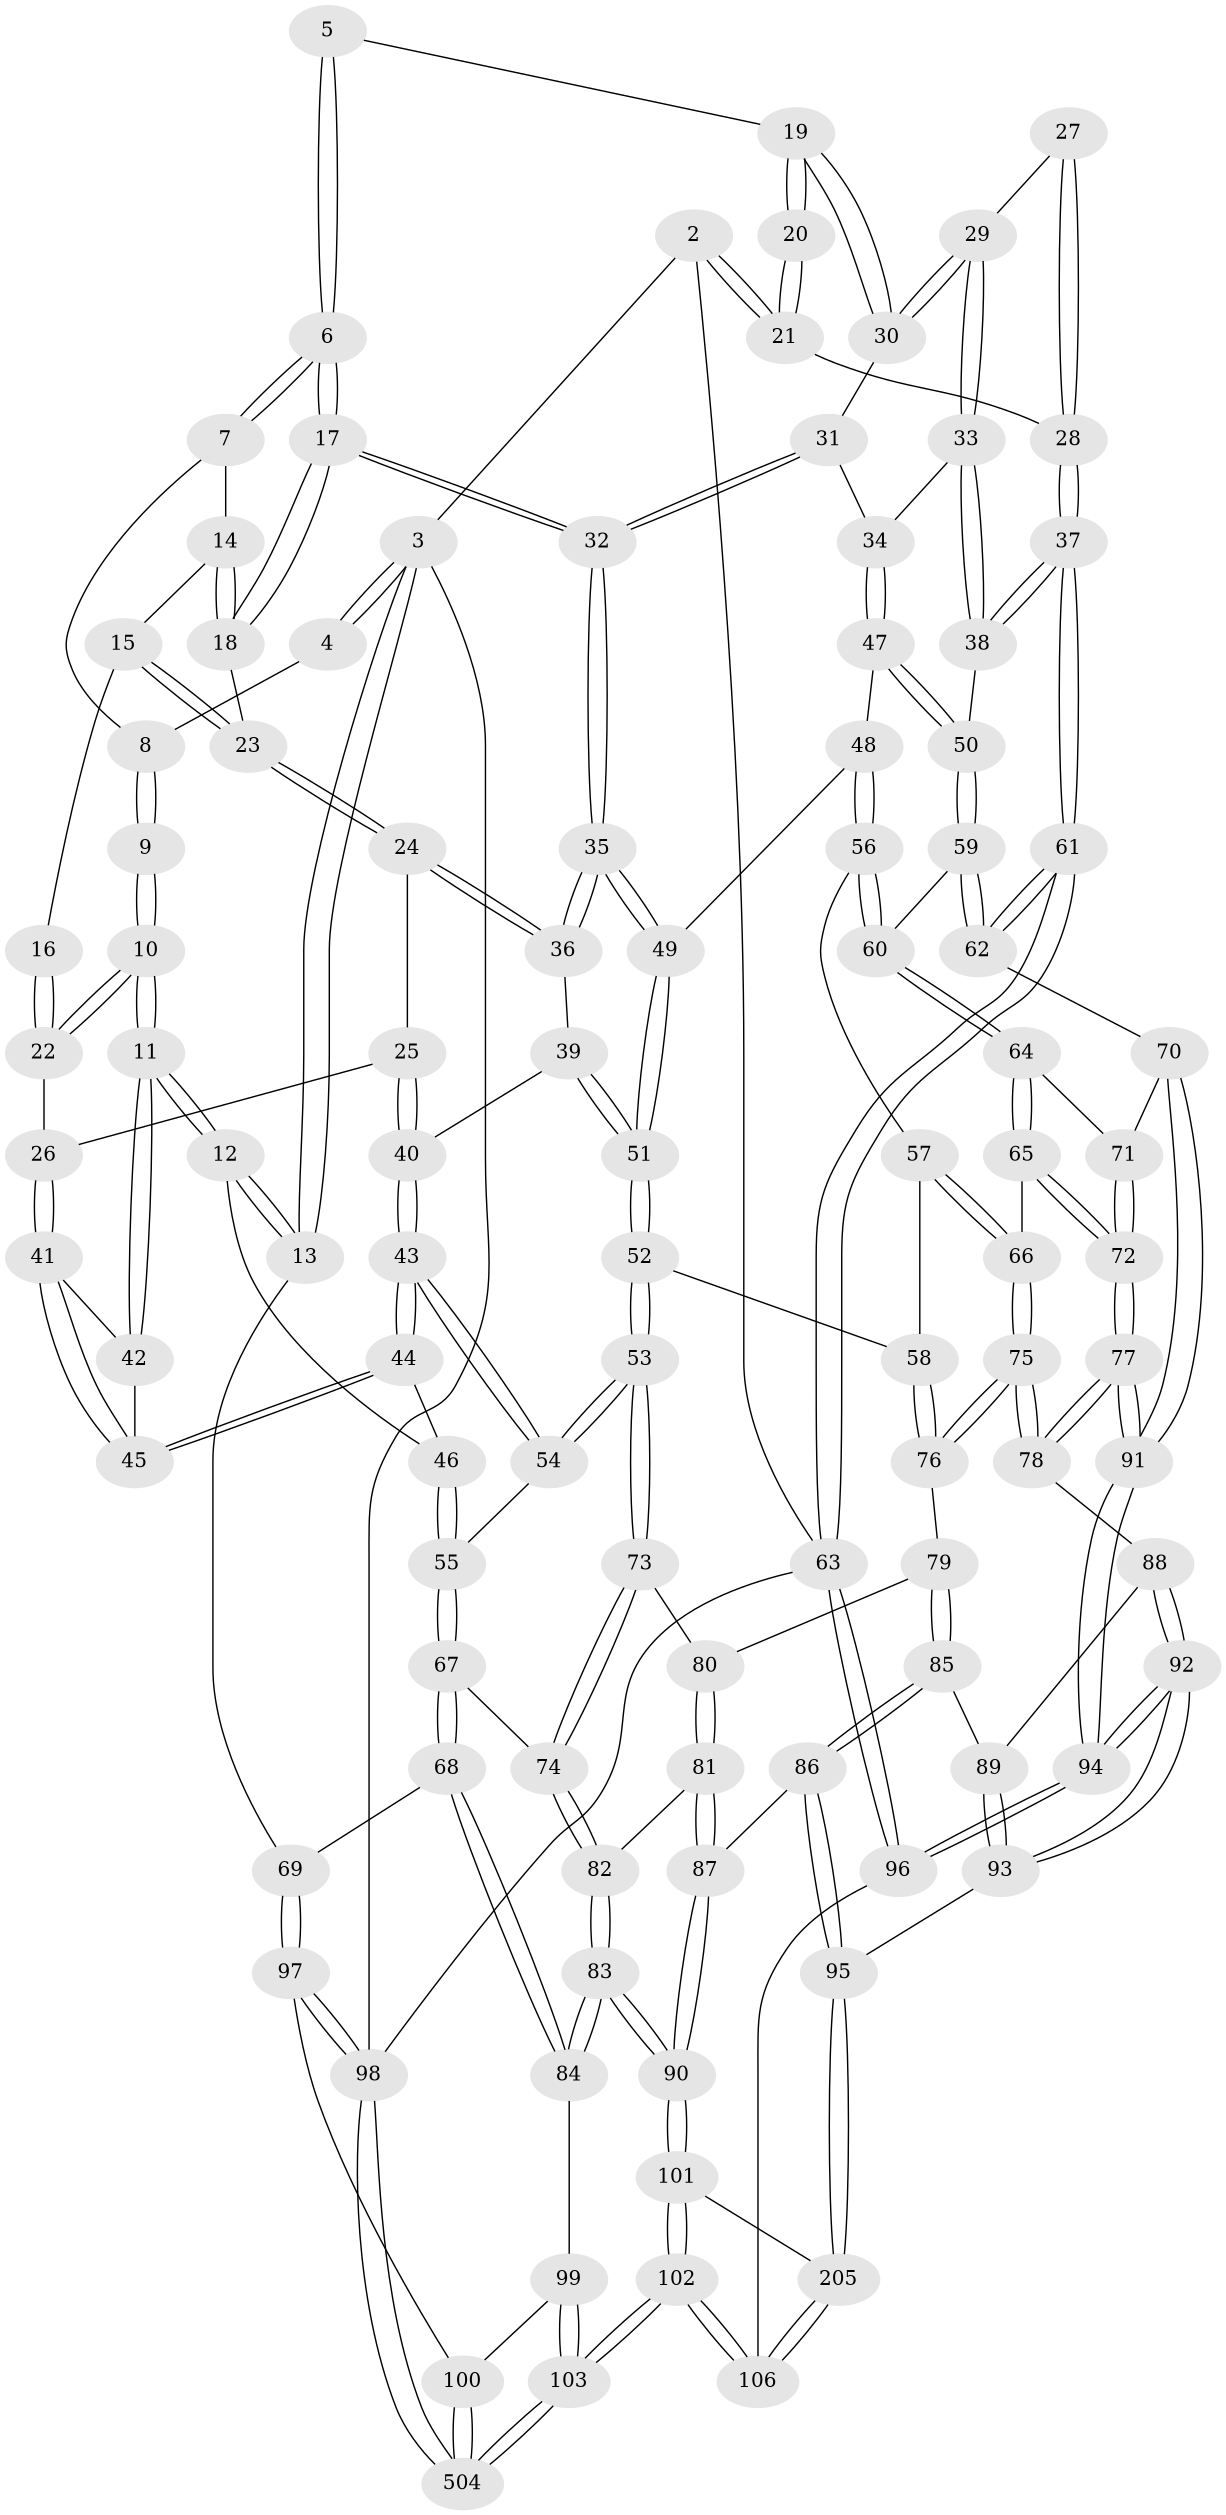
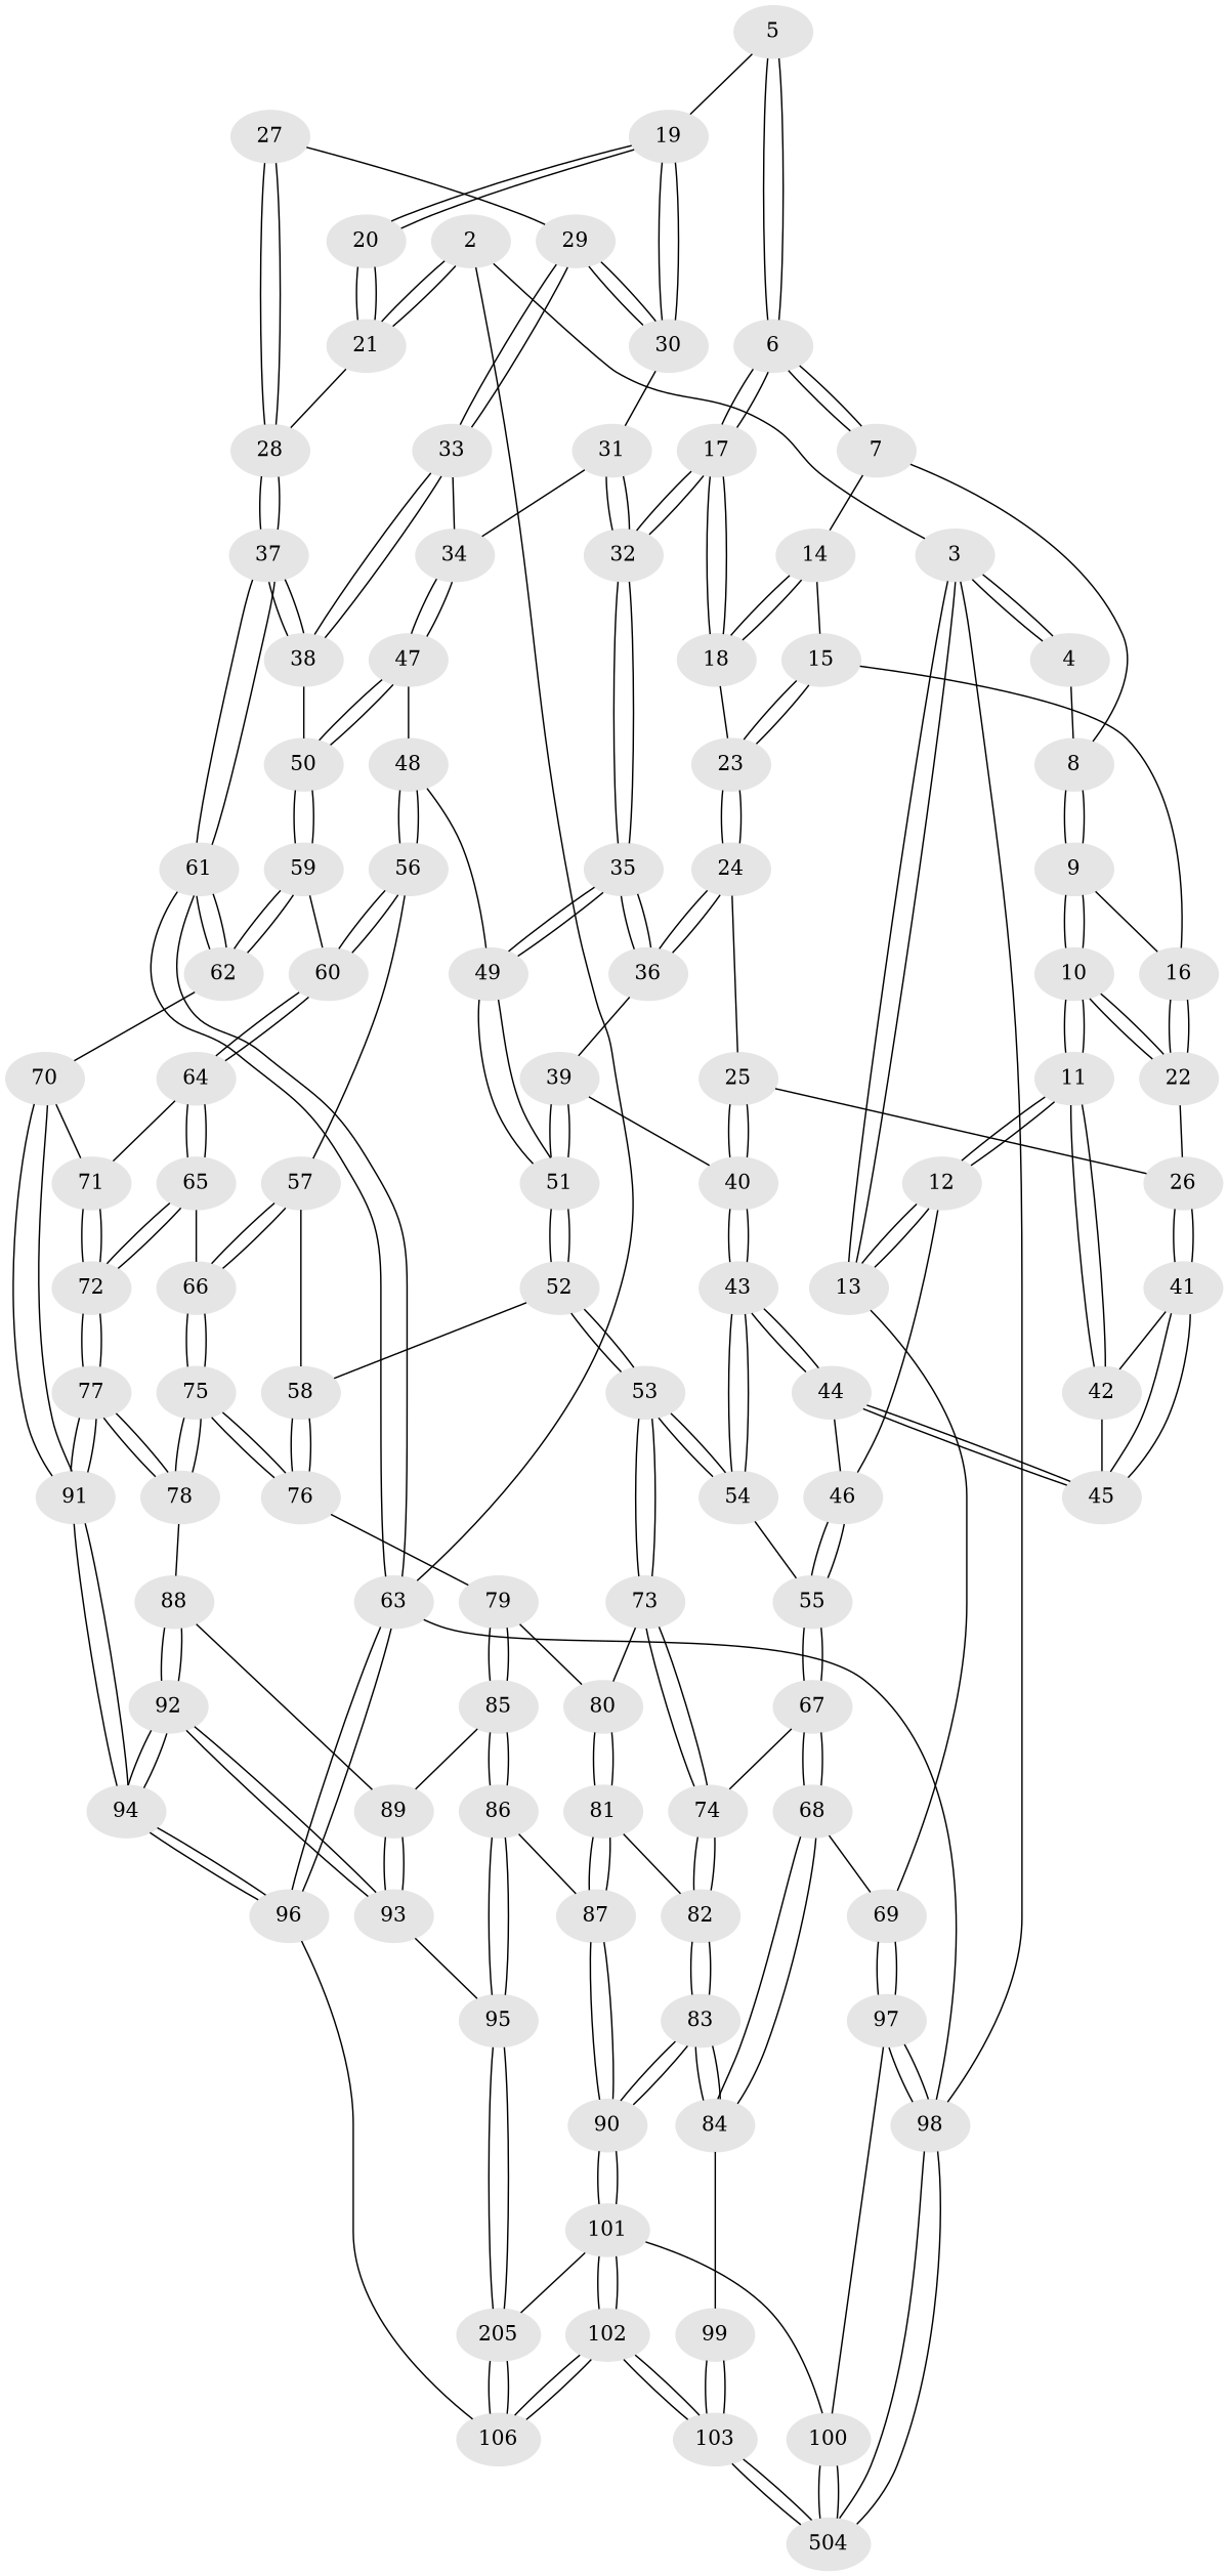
  graph {
    node [color=gray90 style=filled]
    2
    3
    21
    63
    5
    6
    19
    4
    13
    98
    28
    96
    8
    69
    n15 [label=504]
    9
    7
    17
    20
    30
    14
    18
    32
    15
    10
    16
    11
    22
    12
    42
    26
    46
    45
    55
    97
    23
    24
    35
    31
    37
    41
    25
    36
    40
    39
    43
    27
    29
    33
    38
    61
    34
    47
    49
    50
    48
    51
    62
    59
    52
    44
    54
    67
    56
    57
    60
    53
    58
    73
    76
    74
    80
    68
    66
    64
    75
    79
    70
    65
    71
    91
    106
    72
    77
    78
    84
    82
    99
    100
    94
    81
    83
    88
    85
    89
    92
    86
    87
    90
    101
    103
    95
    93
    n104 [label=205]
    102
    2 -- 3
    2 -- 21
    2 -- 21
    2 -- 63
    3 -- 4
    3 -- 4
    3 -- 13
    3 -- 13
    3 -- 98
    21 -- 28
    63 -- 98
    63 -- 96
    63 -- 96
    5 -- 6
    5 -- 6
    5 -- 19
    6 -- 7
    6 -- 7
    6 -- 17
    6 -- 17
    19 -- 20
    19 -- 20
    19 -- 30
    19 -- 30
    4 -- 8
    13 -- 69
    98 -- n15
    98 -- n15
    28 -- 37
    28 -- 37
    96 -- 106
    8 -- 9
    8 -- 9
    69 -- 97
    69 -- 97
    9 -- 10
    9 -- 10
+   9 -- 16
    7 -- 8
    7 -- 14
    17 -- 18
    17 -- 18
    17 -- 32
    17 -- 32
    20 -- 21
    20 -- 21
    30 -- 31
    14 -- 18
    14 -- 18
    14 -- 15
    18 -- 23
    32 -- 35
    32 -- 35
    15 -- 16
    15 -- 23
    15 -- 23
    10 -- 11
    10 -- 11
    10 -- 22
    10 -- 22
    16 -- 22
    16 -- 22
    11 -- 12
    11 -- 12
    11 -- 42
    11 -- 42
    22 -- 26
    12 -- 13
    12 -- 13
    12 -- 46
    42 -- 45
    26 -- 41
    26 -- 41
    46 -- 55
    46 -- 55
    55 -- 67
    55 -- 67
    97 -- 98
    97 -- 98
    97 -- 100
    23 -- 24
    23 -- 24
    24 -- 25
    24 -- 36
    24 -- 36
    35 -- 36
    35 -- 36
    35 -- 49
    35 -- 49
    31 -- 32
    31 -- 32
    31 -- 34
    37 -- 38
    37 -- 38
    37 -- 61
    37 -- 61
    41 -- 42
    41 -- 45
    41 -- 45
    25 -- 26
    25 -- 40
    25 -- 40
    36 -- 39
    40 -- 43
    40 -- 43
    39 -- 40
    39 -- 51
    39 -- 51
    43 -- 44
    43 -- 44
    43 -- 54
    43 -- 54
    27 -- 28
    27 -- 28
    27 -- 29
    29 -- 30
    29 -- 30
    29 -- 33
    29 -- 33
    33 -- 38
    33 -- 38
    33 -- 34
    38 -- 50
    61 -- 63
    61 -- 63
    61 -- 62
    61 -- 62
    34 -- 47
    34 -- 47
    47 -- 50
    47 -- 50
    47 -- 48
    49 -- 51
    49 -- 51
    50 -- 59
    50 -- 59
    48 -- 49
    48 -- 56
    48 -- 56
    51 -- 52
    51 -- 52
    62 -- 70
    59 -- 62
    59 -- 62
    59 -- 60
    52 -- 53
    52 -- 53
    52 -- 58
    44 -- 46
    44 -- 45
    44 -- 45
    54 -- 55
    67 -- 74
    67 -- 68
    67 -- 68
    56 -- 57
    56 -- 60
    56 -- 60
    57 -- 58
    57 -- 66
    57 -- 66
    60 -- 64
    60 -- 64
    53 -- 54
    53 -- 54
    53 -- 73
    53 -- 73
    58 -- 76
    58 -- 76
    73 -- 74
    73 -- 74
    73 -- 80
    76 -- 79
    74 -- 82
    74 -- 82
    80 -- 81
    80 -- 81
    68 -- 69
    68 -- 84
    68 -- 84
    66 -- 75
    66 -- 75
    64 -- 65
    64 -- 65
    64 -- 71
    75 -- 76
    75 -- 76
    75 -- 78
    75 -- 78
    79 -- 80
    79 -- 85
    79 -- 85
    70 -- 71
    70 -- 91
    70 -- 91
    65 -- 66
    65 -- 72
    65 -- 72
    71 -- 72
    71 -- 72
    91 -- 94
    91 -- 94
    72 -- 77
    72 -- 77
    77 -- 91
    77 -- 91
    77 -- 78
    77 -- 78
    78 -- 88
    84 -- 99
    82 -- 83
    82 -- 83
-   99 -- 100
+   101 -- 100
    99 -- 103
    99 -- 103
    100 -- n15
    100 -- n15
    94 -- 96
    94 -- 96
    81 -- 82
    81 -- 87
    81 -- 87
    83 -- 84
    83 -- 84
    83 -- 90
    83 -- 90
    88 -- 89
    88 -- 92
    88 -- 92
    85 -- 89
    85 -- 86
    85 -- 86
    89 -- 93
    89 -- 93
    92 -- 94
    92 -- 94
    92 -- 93
    92 -- 93
    86 -- 87
    86 -- 95
    86 -- 95
    87 -- 90
    87 -- 90
    90 -- 101
    90 -- 101
    101 -- n104
    101 -- 102
    101 -- 102
    103 -- n15
    103 -- n15
    95 -- n104
    95 -- n104
    93 -- 95
    n104 -- 106
    n104 -- 106
    102 -- 106
    102 -- 106
    102 -- 103
    102 -- 103
  }
